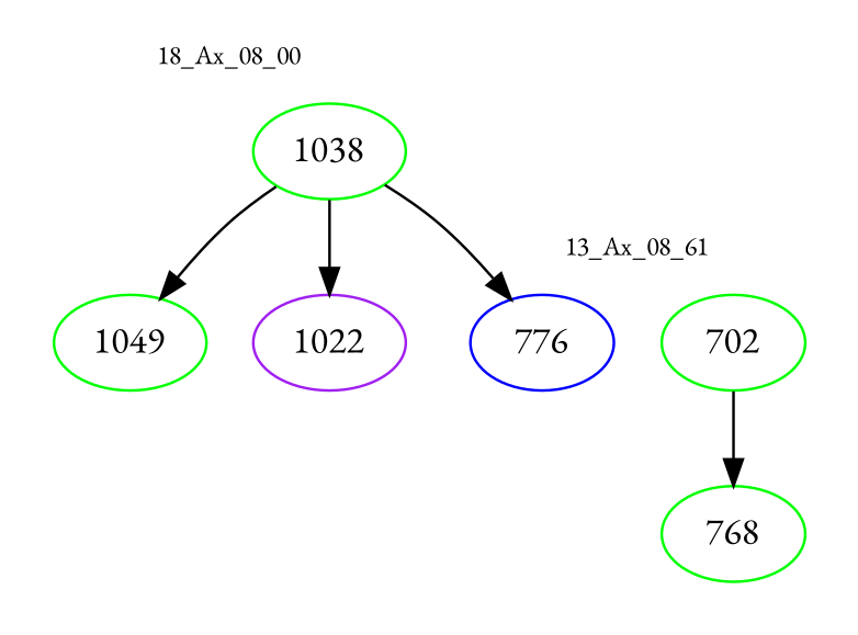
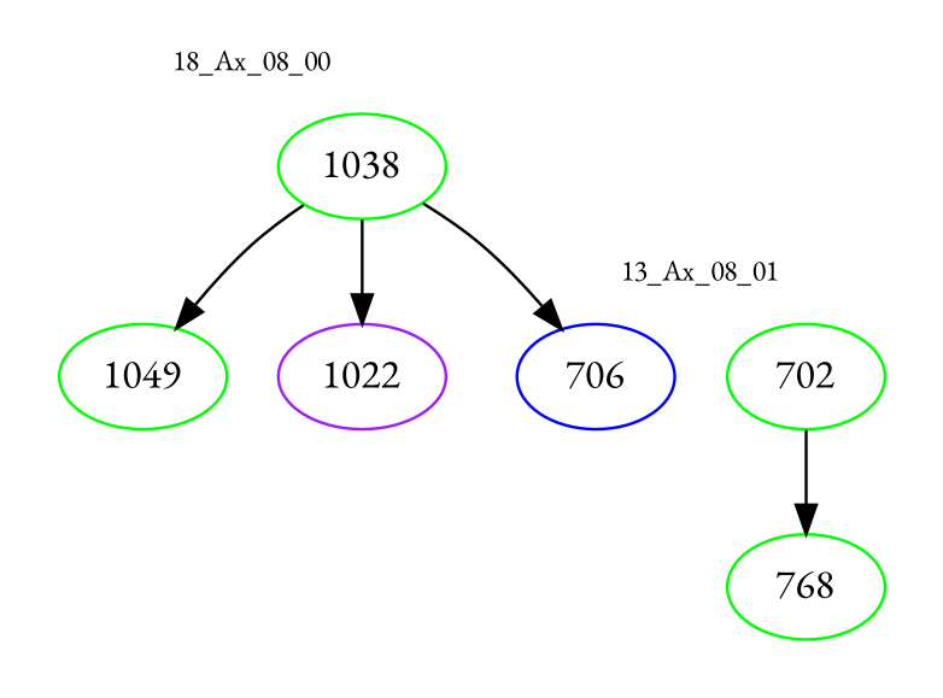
  digraph {
    fontname="EB Garamond"
    node [color=green fontname="EB Garamond"]
    edge [color=black fontname="EB Garamond"]
    n1 [label=702]
-   n2 [color=blue label=776]
+   n2 [color=blue label=706]
    n3 [label=768]
    n4 [label=1038]
    n5 [label=1049]
    n6 [color=purple label=1022]
    subgraph cluster_1 {
      color=white
      fontsize=10
-     label="13_Ax_08_61"
+     label="13_Ax_08_01"
      n1
      n2
      n3
    }
    subgraph cluster_2 {
      color=white
      fontsize=10
      label="18_Ax_08_00"
      n4
      n5
      n6
    }
    n1 -> n3
    n4 -> n2
    n4 -> n5
    n4 -> n6
  }
